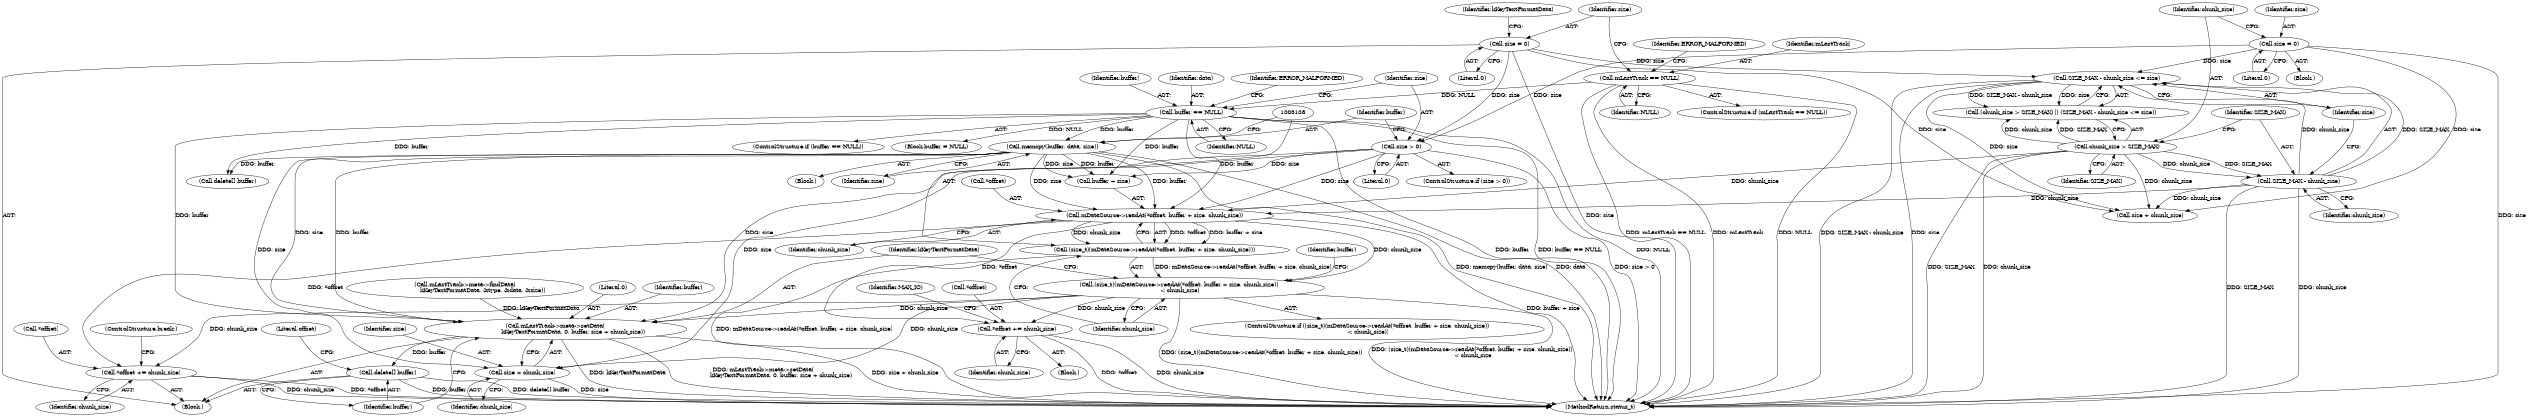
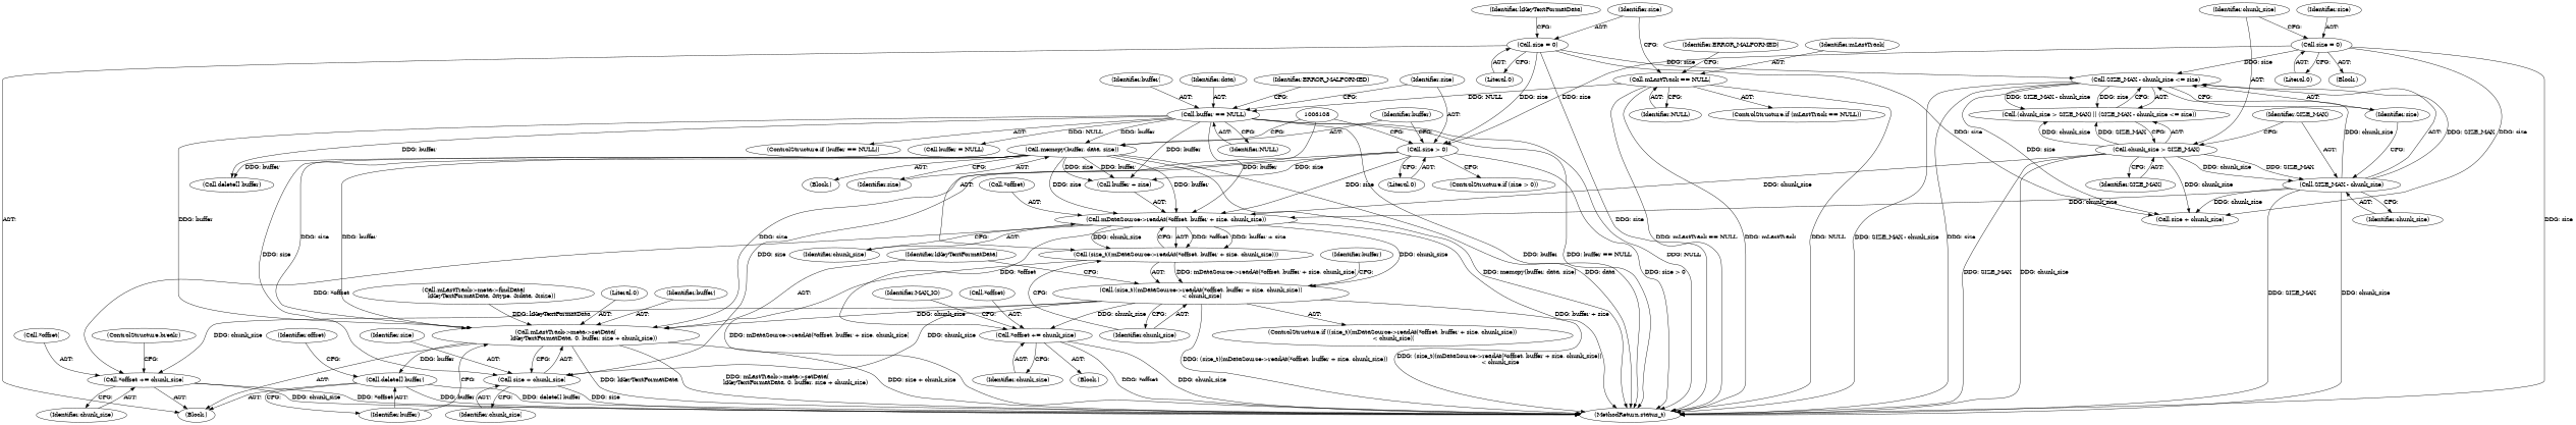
  digraph {
    n1 [label="(Call,mDataSource->readAt(*offset, buffer + size, chunk_size))"]
    n2 [label="(Call,(size_t)(mDataSource->readAt(*offset, buffer + size, chunk_size)))"]
    n3 [label="(Call,(size_t)(mDataSource->readAt(*offset, buffer + size, chunk_size))\n < chunk_size)"]
    n4 [label="(Call,*offset += chunk_size)"]
    n5 [label="(Call,*offset += chunk_size)"]
    n6 [label="(MethodReturn,status_t)"]
    n7 [label="(Identifier,chunk_size)"]
    n8 [label="(Call,mLastTrack->meta->setData(\n                    kKeyTextFormatData, 0, buffer, size + chunk_size))"]
    n9 [label="(Call,size + chunk_size)"]
    n10 [label="(Identifier,chunk_size)"]
    n11 [label="(ControlStructure,if ((size_t)(mDataSource->readAt(*offset, buffer + size, chunk_size))\n < chunk_size))"]
    n12 [label="(Block,)"]
    n13 [label="(Identifier,chunk_size)"]
    n14 [label="(Block,)"]
    n15 [label="(Identifier,chunk_size)"]
    n16 [label="(Call,buffer == NULL)"]
    n17 [label="(Call,memcpy(buffer, data, size))"]
    n18 [label="(ControlStructure,if (buffer == NULL))"]
    n19 [label="(Call,delete[] buffer)"]
    n20 [label="(Call,buffer + size)"]
    n21 [label="(Identifier,NULL)"]
-   n22 [label="(Block,buffer = NULL)"]
+   n22 [label="(Call,buffer = NULL)"]
    n23 [label="(Block,)"]
    n24 [label="(Identifier,size)"]
    n25 [label="(Call,delete[] buffer)"]
    n26 [label="(Call,mLastTrack == NULL)"]
    n27 [label="(ControlStructure,if (mLastTrack == NULL))"]
    n28 [label="(Identifier,NULL)"]
    n29 [label="(Identifier,chunk_size)"]
    n30 [label="(Call,size > 0)"]
    n31 [label="(ControlStructure,if (size > 0))"]
    n32 [label="(Literal,0)"]
    n33 [label="(Call,size = 0)"]
    n34 [label="(Call,SIZE_MAX - chunk_size <= size)"]
    n35 [label="(Literal,0)"]
    n36 [label="(Call,size + chunk_size)"]
    n37 [label="(Call,(chunk_size > SIZE_MAX) || (SIZE_MAX - chunk_size <= size))"]
    n38 [label="(Identifier,size)"]
    n39 [label="(Call,size = 0)"]
    n40 [label="(Block,)"]
    n41 [label="(Literal,0)"]
    n42 [label="(Call,chunk_size > SIZE_MAX)"]
    n43 [label="(Call,SIZE_MAX - chunk_size)"]
    n44 [label="(Identifier,chunk_size)"]
    n45 [label="(Identifier,SIZE_MAX)"]
    n46 [label="(Identifier,buffer)"]
    n47 [label="(ControlStructure,break;)"]
    n48 [label="(Identifier,kKeyTextFormatData)"]
    n49 [label="(Identifier,size)"]
-   n50 [label="(Literal,offset)"]
+   n50 [label="(Identifier,offset)"]
    n51 [label="(Identifier,ERROR_MALFORMED)"]
    n52 [label="(Identifier,buffer)"]
    n53 [label="(Call,*offset)"]
    n54 [label="(Identifier,size)"]
    n55 [label="(Identifier,size)"]
    n56 [label="(Identifier,size)"]
    n57 [label="(Identifier,ERROR_MALFORMED)"]
    n58 [label="(Call,*offset)"]
    n59 [label="(Identifier,buffer)"]
    n60 [label="(Identifier,MAX_IO)"]
    n61 [label="(Identifier,SIZE_MAX)"]
    n62 [label="(Call,mLastTrack->meta->findData(\n                    kKeyTextFormatData, &type, &data, &size))"]
    n63 [label="(Identifier,data)"]
    n64 [label="(Literal,0)"]
    n65 [label="(Identifier,mLastTrack)"]
    n66 [label="(Identifier,buffer)"]
    n67 [label="(Identifier,buffer)"]
    n68 [label="(Identifier,chunk_size)"]
    n69 [label="(Call,*offset)"]
    n70 [label="(Identifier,kKeyTextFormatData)"]
    1003108
    n1 -> n2 [label="AST: "]
    n1 -> n2 [label="DDG: *offset"]
    n1 -> n2 [label="DDG: buffer + size"]
    n1 -> n2 [label="DDG: chunk_size"]
    n1 -> n3 [label="DDG: chunk_size"]
    n1 -> n4 [label="DDG: *offset"]
    n1 -> n5 [label="DDG: *offset"]
    n1 -> n6 [label="DDG: buffer + size"]
    n1 -> n7 [label="CFG: "]
    n2 -> n1 [label="CFG: "]
    n2 -> n3 [label="AST: "]
    n2 -> n3 [label="DDG: mDataSource->readAt(*offset, buffer + size, chunk_size)"]
    n2 -> n6 [label="DDG: mDataSource->readAt(*offset, buffer + size, chunk_size)"]
    n3 -> n4 [label="DDG: chunk_size"]
    n3 -> n5 [label="DDG: chunk_size"]
    n3 -> n6 [label="DDG: (size_t)(mDataSource->readAt(*offset, buffer + size, chunk_size))"]
    n3 -> n6 [label="DDG: (size_t)(mDataSource->readAt(*offset, buffer + size, chunk_size))\n < chunk_size"]
    n3 -> n8 [label="DDG: chunk_size"]
    n3 -> n9 [label="DDG: chunk_size"]
    n3 -> n10 [label="CFG: "]
    n3 -> n11 [label="AST: "]
    n4 -> n6 [label="DDG: chunk_size"]
    n4 -> n6 [label="DDG: *offset"]
    n4 -> n12 [label="AST: "]
    n4 -> n13 [label="CFG: "]
    n5 -> n6 [label="DDG: chunk_size"]
    n5 -> n6 [label="DDG: *offset"]
    n5 -> n14 [label="AST: "]
    n5 -> n15 [label="CFG: "]
    n7 -> n1 [label="AST: "]
    n8 -> n6 [label="DDG: size + chunk_size"]
    n8 -> n6 [label="DDG: kKeyTextFormatData"]
    n8 -> n6 [label="DDG: mLastTrack->meta->setData(\n                    kKeyTextFormatData, 0, buffer, size + chunk_size)"]
    n8 -> n9 [label="CFG: "]
    n8 -> n14 [label="AST: "]
    n8 -> n25 [label="DDG: buffer"]
    n9 -> n6 [label="DDG: size"]
    n9 -> n8 [label="AST: "]
    n9 -> n29 [label="CFG: "]
    n10 -> n2 [label="CFG: "]
    n10 -> n3 [label="AST: "]
    n13 -> n4 [label="AST: "]
    n15 -> n5 [label="AST: "]
    n16 -> n1 [label="DDG: buffer"]
    n16 -> n6 [label="DDG: buffer"]
    n16 -> n6 [label="DDG: buffer == NULL"]
    n16 -> n6 [label="DDG: NULL"]
    n16 -> n8 [label="DDG: buffer"]
    n16 -> n17 [label="DDG: buffer"]
    n16 -> n18 [label="AST: "]
    n16 -> n19 [label="DDG: buffer"]
    n16 -> n20 [label="DDG: buffer"]
    n16 -> n21 [label="CFG: "]
    n16 -> n22 [label="DDG: NULL"]
    n17 -> n1 [label="DDG: buffer"]
    n17 -> n1 [label="DDG: size"]
    n17 -> n6 [label="DDG: memcpy(buffer, data, size)"]
    n17 -> n6 [label="DDG: data"]
    n17 -> n8 [label="DDG: buffer"]
    n17 -> n8 [label="DDG: size"]
    n17 -> n9 [label="DDG: size"]
    n17 -> n19 [label="DDG: buffer"]
    n17 -> n20 [label="DDG: buffer"]
    n17 -> n20 [label="DDG: size"]
    n17 -> n23 [label="AST: "]
    n17 -> n24 [label="CFG: "]
    n20 -> n1 [label="AST: "]
    n21 -> n16 [label="AST: "]
    n24 -> n17 [label="AST: "]
    n25 -> n6 [label="DDG: buffer"]
    n25 -> n6 [label="DDG: delete[] buffer"]
    n25 -> n14 [label="AST: "]
    n25 -> n46 [label="CFG: "]
    n26 -> n6 [label="DDG: NULL"]
    n26 -> n6 [label="DDG: mLastTrack == NULL"]
    n26 -> n6 [label="DDG: mLastTrack"]
    n26 -> n16 [label="DDG: NULL"]
    n26 -> n27 [label="AST: "]
    n26 -> n28 [label="CFG: "]
    n28 -> n26 [label="AST: "]
    n29 -> n9 [label="AST: "]
    n30 -> n1 [label="DDG: size"]
    n30 -> n6 [label="DDG: size > 0"]
    n30 -> n8 [label="DDG: size"]
    n30 -> n9 [label="DDG: size"]
    n30 -> n20 [label="DDG: size"]
-   n30 -> n31 [label="AST: "]
+   n30 -> n31 [label="CFG: "]
    n30 -> n32 [label="CFG: "]
    n32 -> n30 [label="AST: "]
    n33 -> n6 [label="DDG: size"]
    n33 -> n14 [label="AST: "]
    n33 -> n30 [label="DDG: size"]
    n33 -> n34 [label="DDG: size"]
    n33 -> n35 [label="CFG: "]
    n33 -> n36 [label="DDG: size"]
    n34 -> n6 [label="DDG: SIZE_MAX - chunk_size"]
    n34 -> n6 [label="DDG: size"]
    n34 -> n36 [label="DDG: size"]
    n34 -> n37 [label="AST: "]
    n34 -> n37 [label="DDG: SIZE_MAX - chunk_size"]
    n34 -> n37 [label="DDG: size"]
    n34 -> n38 [label="CFG: "]
    n35 -> n33 [label="AST: "]
    n37 -> n34 [label="CFG: "]
    n37 -> n42 [label="CFG: "]
    n38 -> n34 [label="AST: "]
    n38 -> n43 [label="CFG: "]
    n39 -> n6 [label="DDG: size"]
    n39 -> n30 [label="DDG: size"]
    n39 -> n34 [label="DDG: size"]
    n39 -> n36 [label="DDG: size"]
    n39 -> n40 [label="AST: "]
    n39 -> n41 [label="CFG: "]
    n41 -> n39 [label="AST: "]
    n42 -> n1 [label="DDG: chunk_size"]
    n42 -> n6 [label="DDG: chunk_size"]
    n42 -> n6 [label="DDG: SIZE_MAX"]
    n42 -> n36 [label="DDG: chunk_size"]
    n42 -> n37 [label="AST: "]
    n42 -> n37 [label="DDG: chunk_size"]
    n42 -> n37 [label="DDG: SIZE_MAX"]
    n42 -> n43 [label="DDG: SIZE_MAX"]
    n42 -> n43 [label="DDG: chunk_size"]
    n42 -> n45 [label="CFG: "]
    n43 -> n1 [label="DDG: chunk_size"]
    n43 -> n6 [label="DDG: SIZE_MAX"]
    n43 -> n6 [label="DDG: chunk_size"]
    n43 -> n34 [label="AST: "]
    n43 -> n34 [label="DDG: SIZE_MAX"]
    n43 -> n34 [label="DDG: chunk_size"]
    n43 -> n36 [label="DDG: chunk_size"]
    n43 -> n44 [label="CFG: "]
    n44 -> n43 [label="AST: "]
    n45 -> n42 [label="AST: "]
    n46 -> n8 [label="CFG: "]
    n46 -> n25 [label="AST: "]
    n47 -> n5 [label="CFG: "]
    n48 -> n3 [label="CFG: "]
    n48 -> n8 [label="AST: "]
    n49 -> n16 [label="CFG: "]
    n49 -> n30 [label="AST: "]
    n50 -> n25 [label="CFG: "]
    n51 -> n26 [label="CFG: "]
    n52 -> n3 [label="CFG: "]
    n53 -> n4 [label="AST: "]
    n54 -> n39 [label="AST: "]
    n55 -> n26 [label="CFG: "]
    n55 -> n33 [label="AST: "]
    n56 -> n9 [label="AST: "]
    n57 -> n16 [label="CFG: "]
    n58 -> n1 [label="AST: "]
    n59 -> n16 [label="AST: "]
    n60 -> n4 [label="CFG: "]
    n61 -> n42 [label="CFG: "]
    n61 -> n43 [label="AST: "]
    n62 -> n8 [label="DDG: kKeyTextFormatData"]
    n63 -> n16 [label="AST: "]
    n64 -> n8 [label="AST: "]
    n65 -> n26 [label="AST: "]
    n66 -> n17 [label="AST: "]
    n66 -> n30 [label="CFG: "]
    n67 -> n8 [label="AST: "]
    n68 -> n39 [label="CFG: "]
    n68 -> n42 [label="AST: "]
    n69 -> n5 [label="AST: "]
    n70 -> n33 [label="CFG: "]
    1003108 -> n2 [label="AST: "]
    1003108 -> n17 [label="CFG: "]
+   1003108 -> n30 [label="CFG: "]
  }
